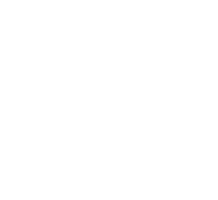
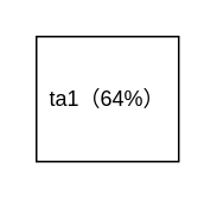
  <mxCell id="0" />
  <mxCell id="1" parent="0" />
+ <mxCell id="2" value="ta1（64%）" style="rounded=0;whiteSpace=wrap;html=1;direction=south;" vertex="1" parent="1"><mxGeometry x="20" y="20" width="80" height="70" as="geometry" /></mxCell>
